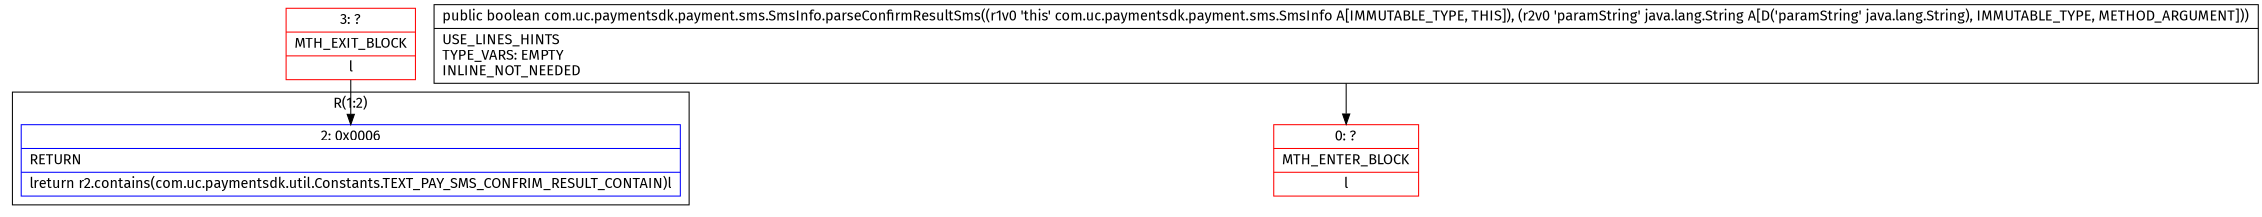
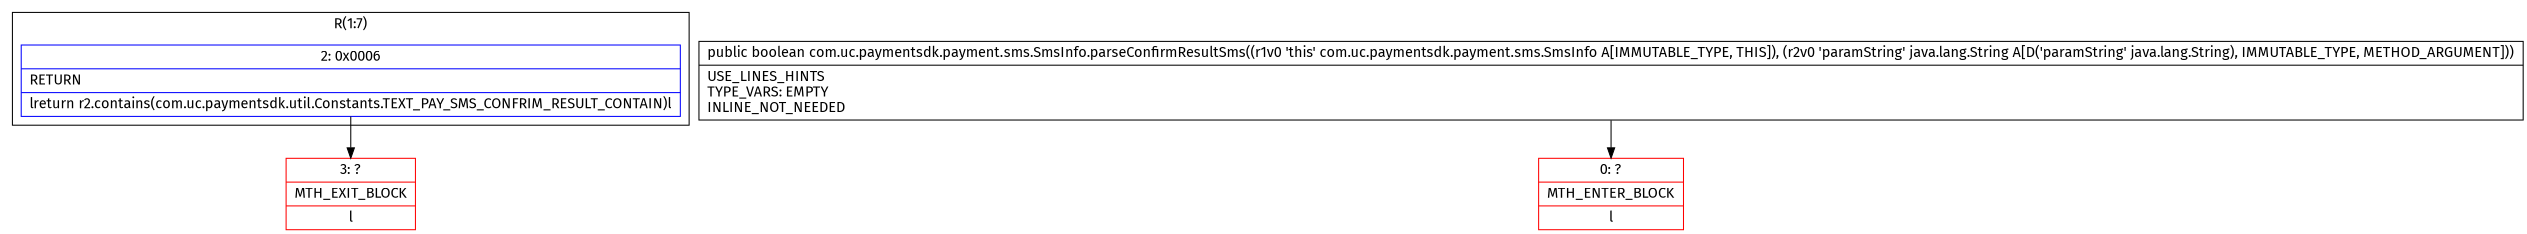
  digraph {
    fontname="Fira Sans"
    node [color=red fontname="Fira Sans" shape=record]
    edge [fontname="Fira Sans"]
    n1 [color=blue label="{2\:\ 0x0006|RETURN\l|lreturn r2.contains(com.uc.paymentsdk.util.Constants.TEXT_PAY_SMS_CONFRIM_RESULT_CONTAIN)l}"]
    n2 [label="{3\:\ ?|MTH_EXIT_BLOCK\l|l}"]
    n3 [label="{0\:\ ?|MTH_ENTER_BLOCK\l|l}"]
    n4 [label="{public boolean com.uc.paymentsdk.payment.sms.SmsInfo.parseConfirmResultSms((r1v0 'this' com.uc.paymentsdk.payment.sms.SmsInfo A[IMMUTABLE_TYPE, THIS]), (r2v0 'paramString' java.lang.String A[D('paramString' java.lang.String), IMMUTABLE_TYPE, METHOD_ARGUMENT]))  | USE_LINES_HINTS\lTYPE_VARS: EMPTY\lINLINE_NOT_NEEDED\l}" color=""]
    subgraph cluster_1 {
-     label="R(1:2)"
+     label="R(1:7)"
      n1
    }
-   n2 -> n1
+   n1 -> n2
    n4 -> n3
  }
